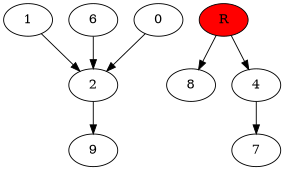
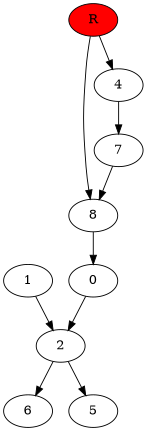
  digraph {
    1
    2
    6
-   9
+   9 [label=5]
    n5 [label=0]
    7
    8
    4
    R [fillcolor="#ff0000" style=filled]
    1 -> 2
-   6 -> 2
+   2 -> 6
    2 -> 9
    n5 -> 2
+   7 -> 8
+   8 -> n5
    4 -> 7
    R -> 8
    R -> 4
  }
